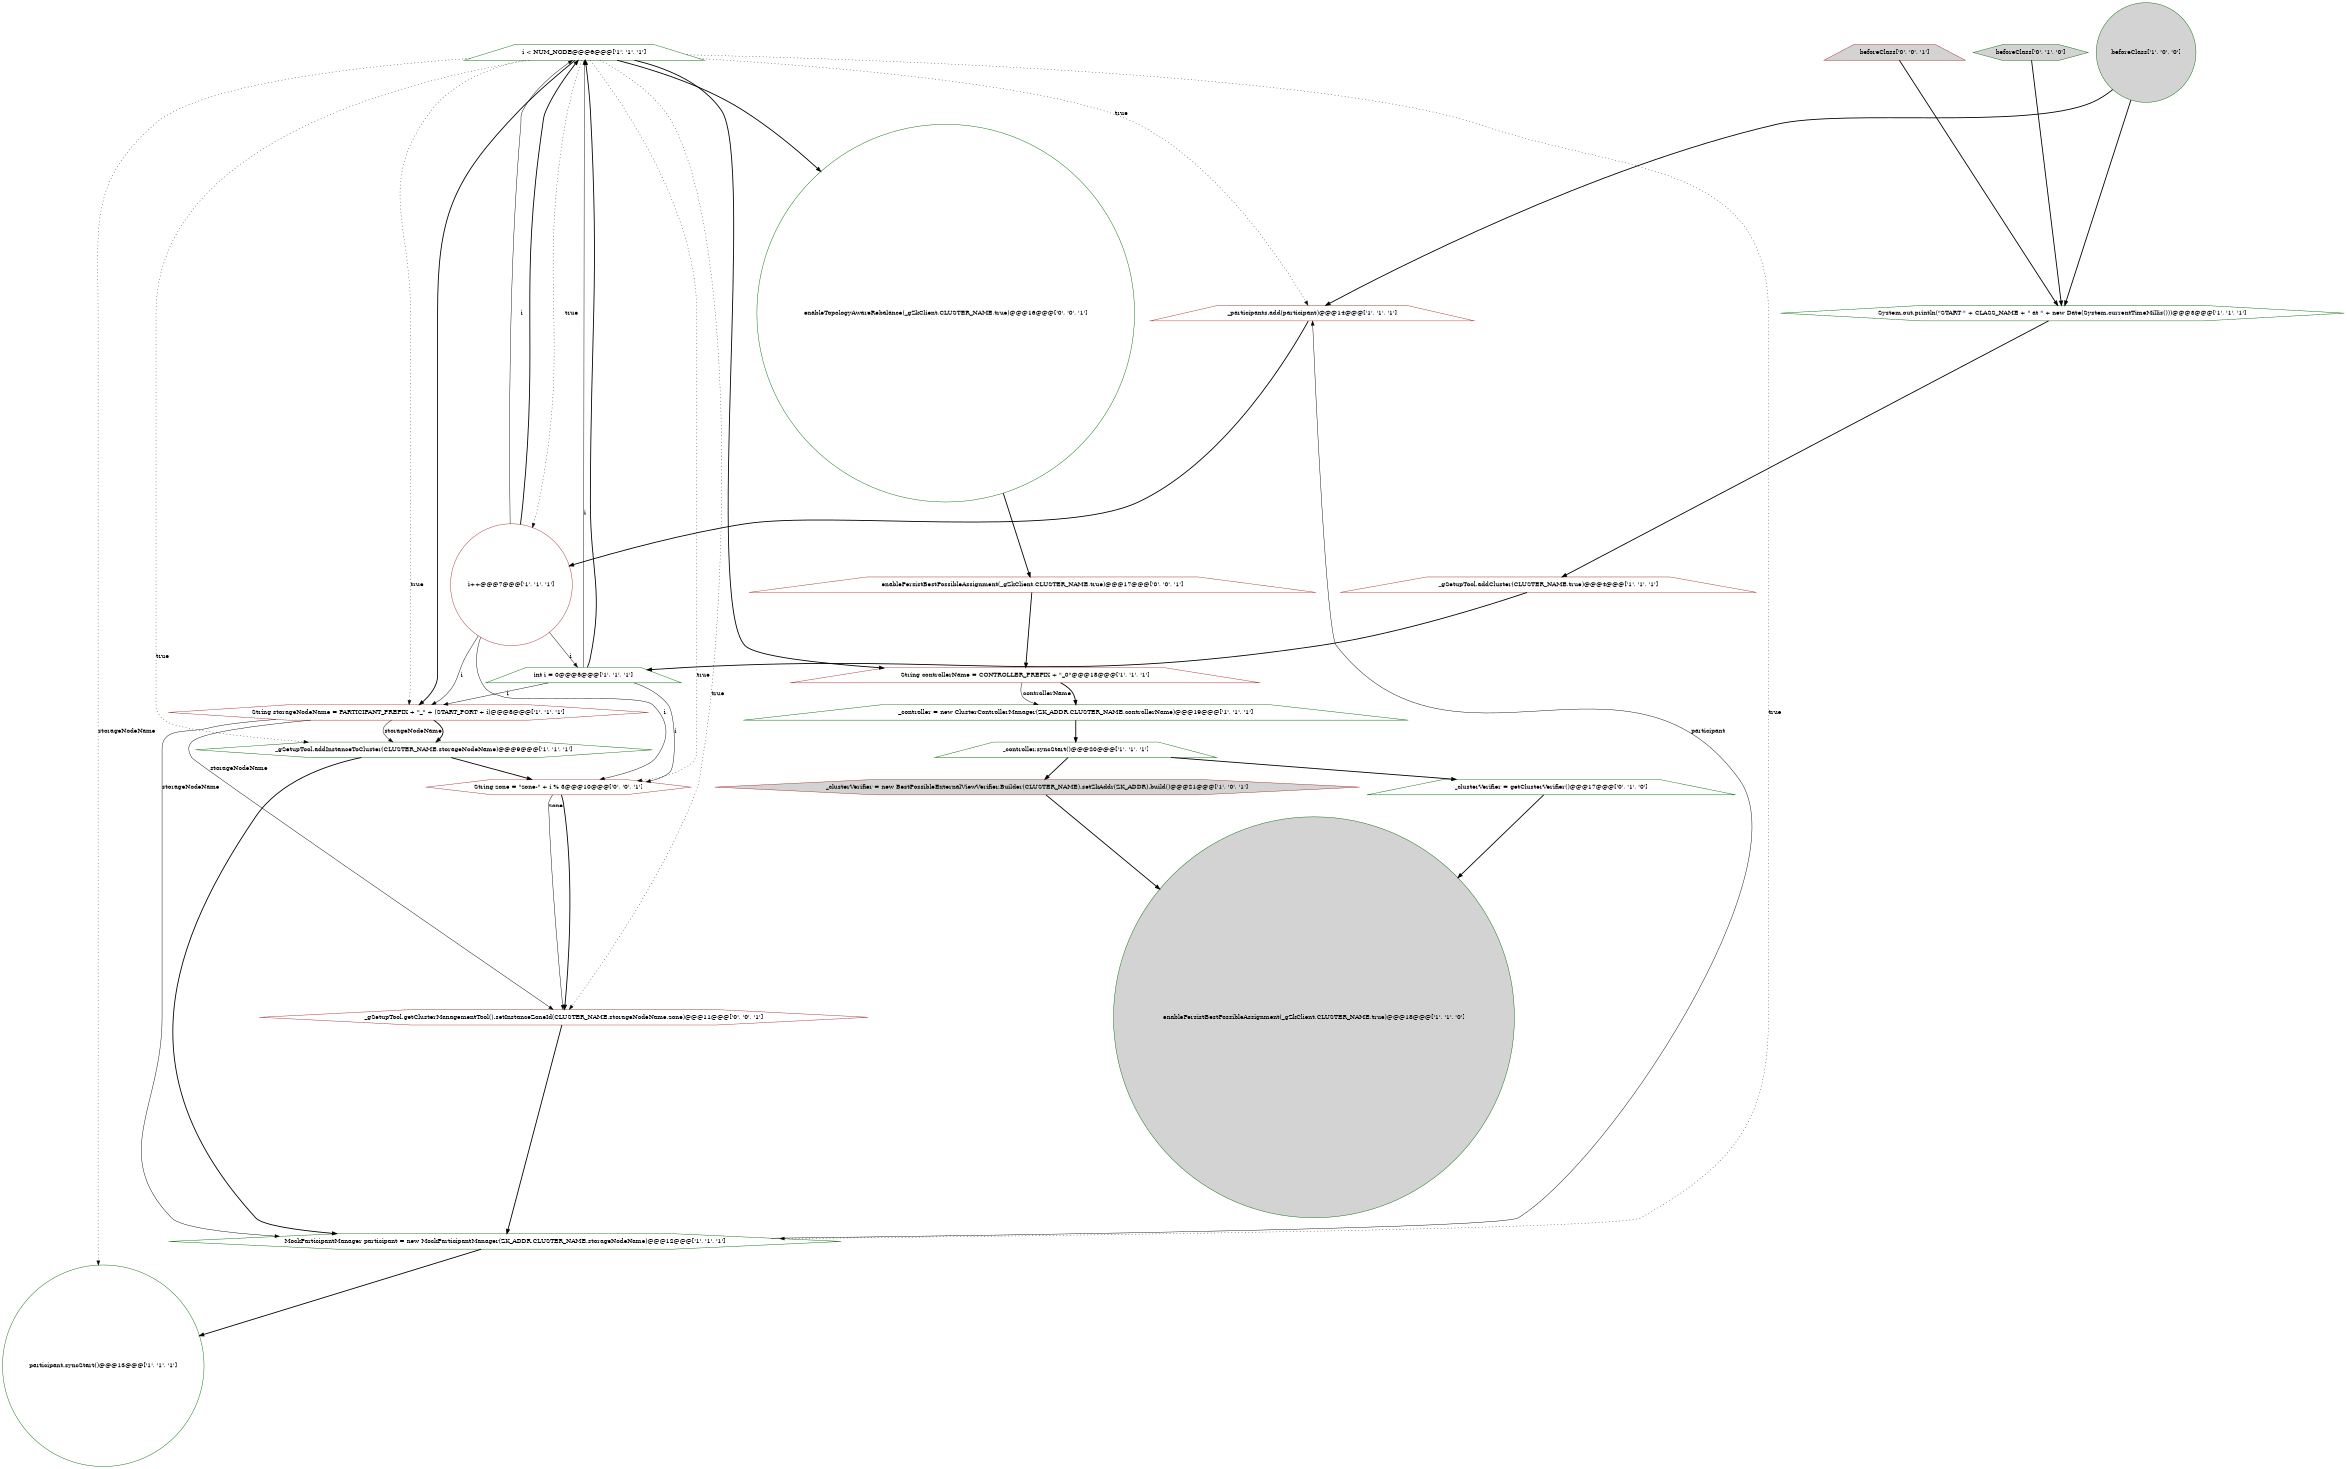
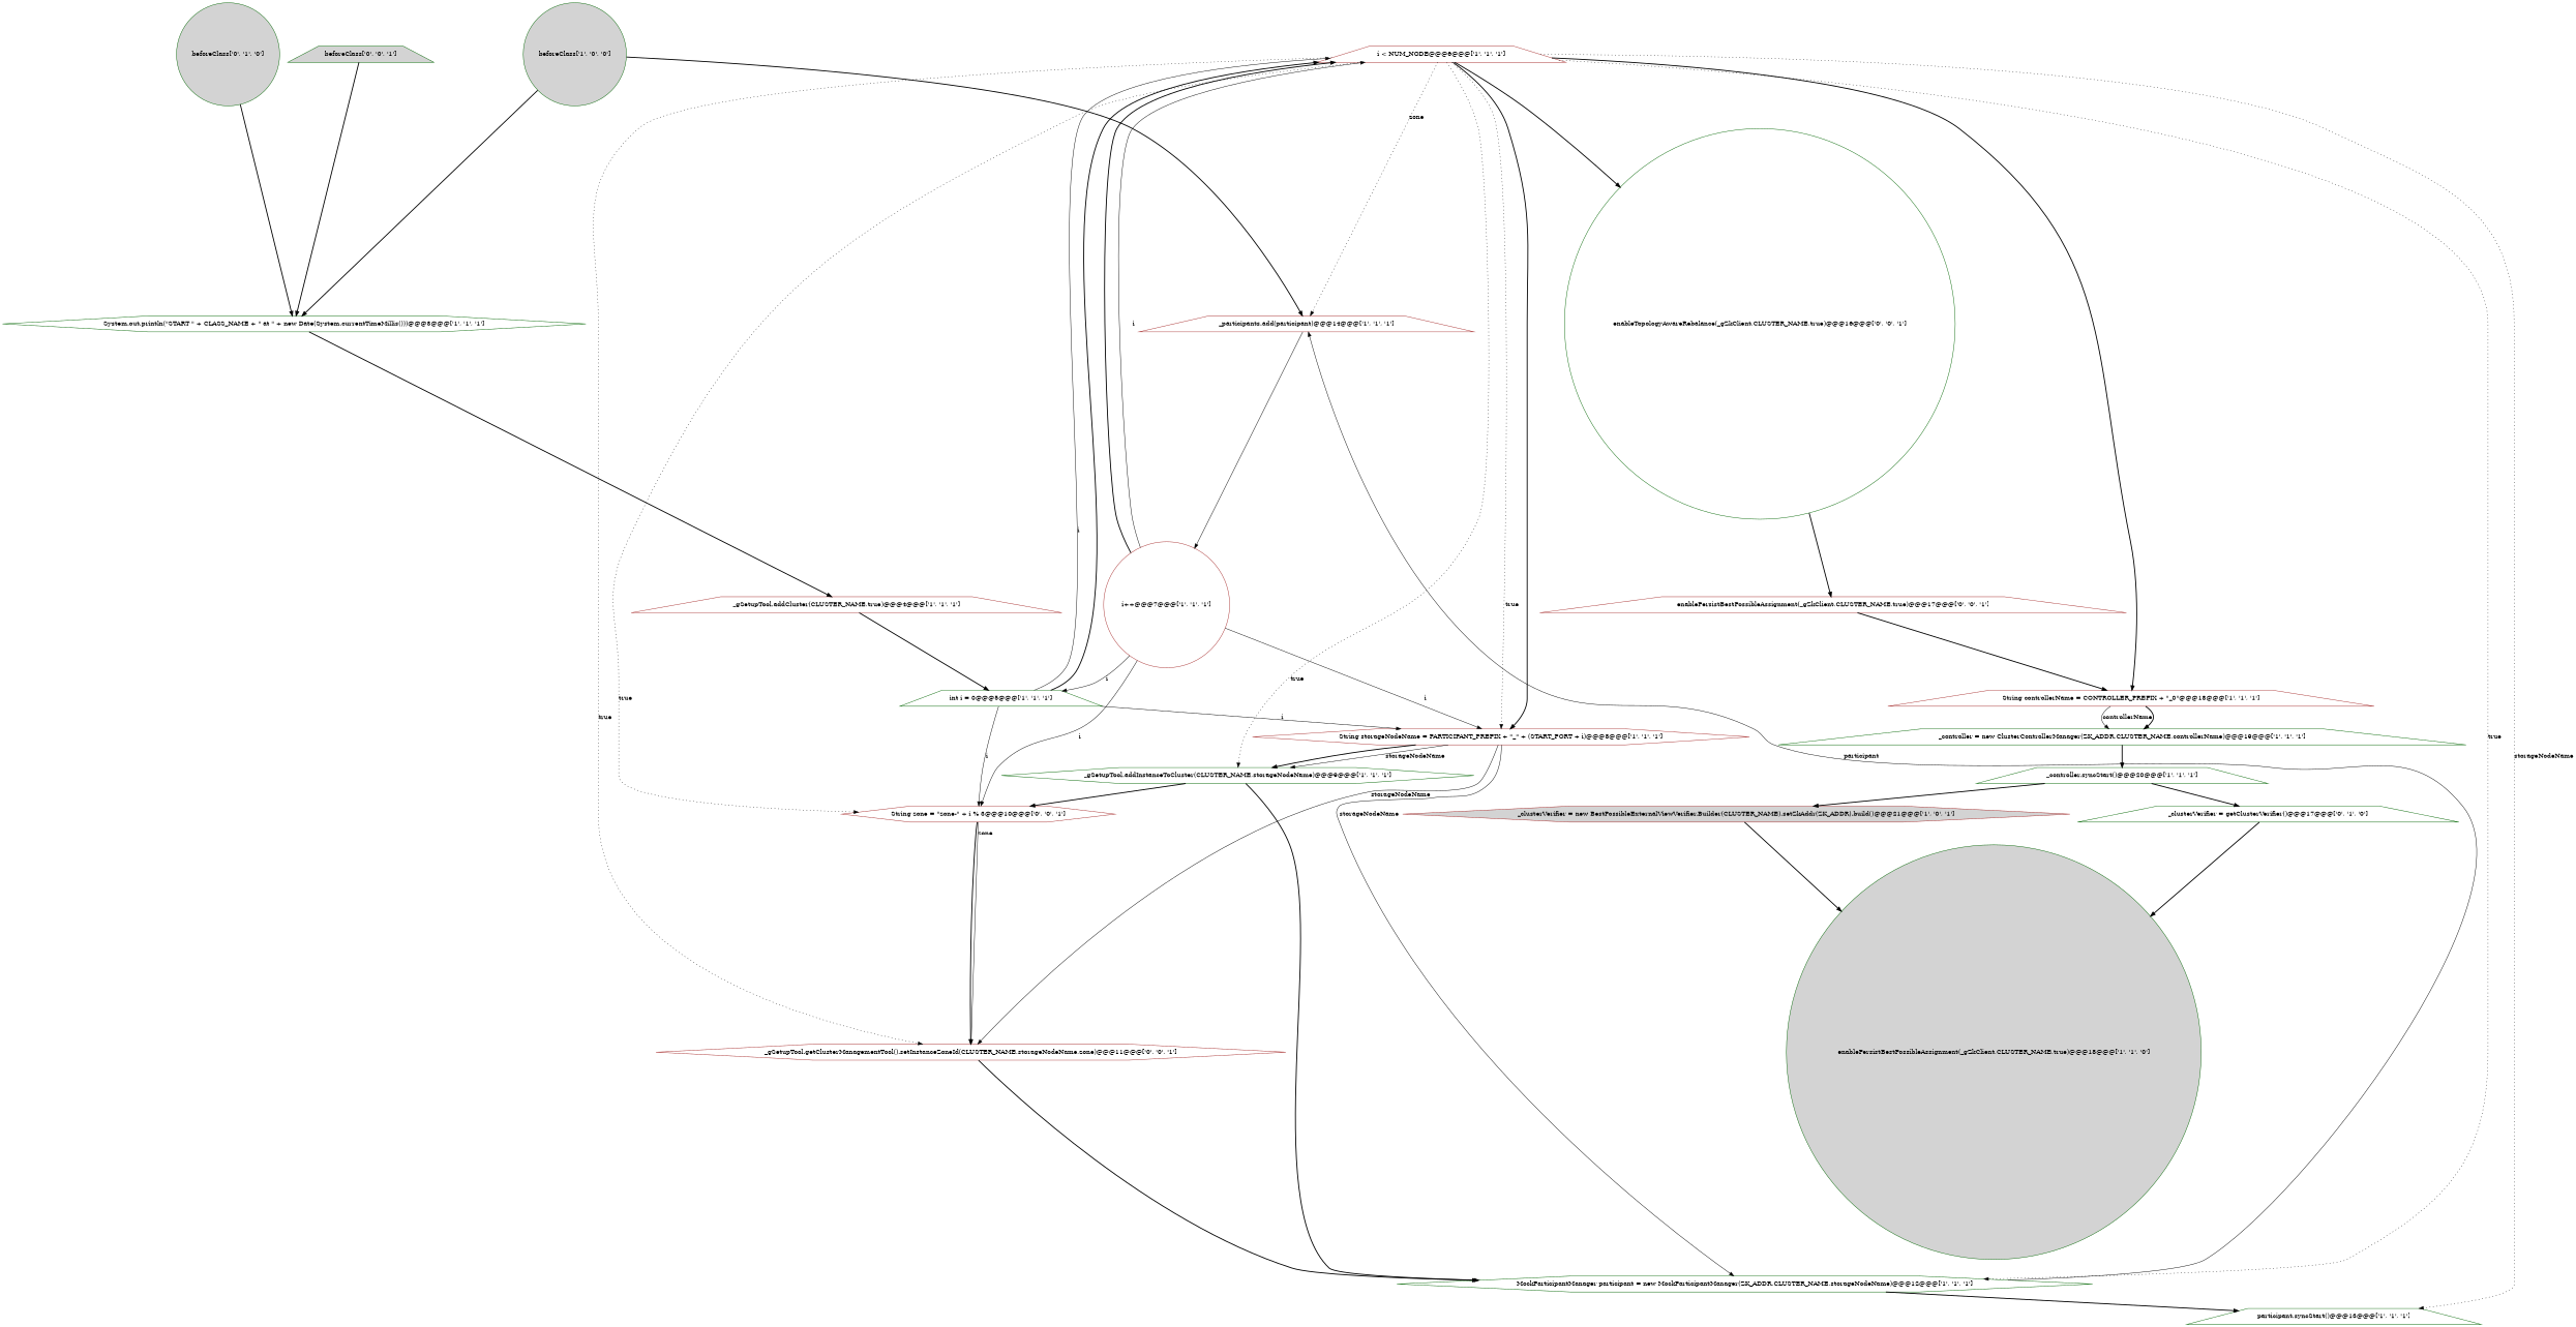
  digraph {
    node [color=darkgreen fillcolor=white shape=trapezium style=filled]
    edge [style=bold]
    n1 [label="_controller = new ClusterControllerManager(ZK_ADDR,CLUSTER_NAME,controllerName)@@@19@@@['1', '1', '1']"]
    n2 [label="_controller.syncStart()@@@20@@@['1', '1', '1']"]
    n3 [color=brown fillcolor=lightgray label="_clusterVerifier = new BestPossibleExternalViewVerifier.Builder(CLUSTER_NAME).setZkAddr(ZK_ADDR).build()@@@21@@@['1', '0', '1']" shape=hexagon]
    n4 [label="_clusterVerifier = getClusterVerifier()@@@17@@@['0', '1', '0']"]
-   n5 [fillcolor=lightgray label="beforeClass['0', '1', '0']" shape=hexagon]
+   n5 [fillcolor=lightgray label="beforeClass['0', '1', '0']" shape=circle]
    n6 [label="System.out.println(\"START \" + CLASS_NAME + \" at \" + new Date(System.currentTimeMillis()))@@@3@@@['1', '1', '1']" shape=hexagon]
    n7 [color=brown label="_gSetupTool.addCluster(CLUSTER_NAME,true)@@@4@@@['1', '1', '1']"]
-   n8 [label="participant.syncStart()@@@13@@@['1', '1', '1']" shape=circle]
+   n8 [label="participant.syncStart()@@@13@@@['1', '1', '1']"]
    n9 [color=brown label="_participants.add(participant)@@@14@@@['1', '1', '1']"]
    n10 [color=brown label="i++@@@7@@@['1', '1', '1']" shape=circle]
    n11 [label="int i = 0@@@5@@@['1', '1', '1']"]
    n12 [color=brown label="String zone = \"zone-\" + i % 3@@@10@@@['0', '0', '1']" shape=hexagon]
-   n13 [label="i < NUM_NODE@@@6@@@['1', '1', '1']"]
+   n13 [color=brown label="i < NUM_NODE@@@6@@@['1', '1', '1']"]
    n14 [color=brown label="String storageNodeName = PARTICIPANT_PREFIX + \"_\" + (START_PORT + i)@@@8@@@['1', '1', '1']" shape=hexagon]
    n15 [color=brown label="_gSetupTool.getClusterManagementTool().setInstanceZoneId(CLUSTER_NAME,storageNodeName,zone)@@@11@@@['0', '0', '1']" shape=hexagon]
    n16 [color=brown label="String controllerName = CONTROLLER_PREFIX + \"_0\"@@@18@@@['1', '1', '1']"]
    n17 [label="MockParticipantManager participant = new MockParticipantManager(ZK_ADDR,CLUSTER_NAME,storageNodeName)@@@12@@@['1', '1', '1']" shape=hexagon]
    n18 [label="enableTopologyAwareRebalance(_gZkClient,CLUSTER_NAME,true)@@@16@@@['0', '0', '1']" shape=circle]
    n19 [label="_gSetupTool.addInstanceToCluster(CLUSTER_NAME,storageNodeName)@@@9@@@['1', '1', '1']" shape=hexagon]
    n20 [fillcolor=lightgray label="enablePersistBestPossibleAssignment(_gZkClient,CLUSTER_NAME,true)@@@18@@@['1', '1', '0']" shape=circle]
    n21 [color=brown label="enablePersistBestPossibleAssignment(_gZkClient,CLUSTER_NAME,true)@@@17@@@['0', '0', '1']"]
-   n22 [color=brown fillcolor=lightgray label="beforeClass['0', '0', '1']"]
+   n22 [fillcolor=lightgray label="beforeClass['0', '0', '1']"]
    n23 [fillcolor=lightgray label="beforeClass['1', '0', '0']" shape=circle]
    n1 -> n2
    n2 -> n3
    n2 -> n4
    n3 -> n20
    n4 -> n20
    n5 -> n6
    n6 -> n7
    n7 -> n11
-   n9 -> n10
+   n9 -> n10 [style=solid]
    n10 -> n11 [label=i style=solid]
    n10 -> n12 [label=i style=solid]
    n10 -> n13 [label=i style=solid]
    n10 -> n13
    n10 -> n14 [label=i style=solid]
    n11 -> n12 [label=i style=solid]
    n11 -> n13 [label=i style=solid]
    n11 -> n13
    n11 -> n14 [label=i style=solid]
    n12 -> n15 [label=zone style=solid]
    n12 -> n15
    n13 -> n8 [label=storageNodeName style=dotted]
-   n13 -> n9 [label=true style=dotted]
-   n13 -> n10 [label=true style=dotted]
+   n13 -> n9 [label=zone style=dotted]
    n13 -> n12 [label=true style=dotted]
    n13 -> n14 [label=true style=dotted]
    n13 -> n14
    n13 -> n15 [label=true style=dotted]
    n13 -> n16
    n13 -> n17 [label=true style=dotted]
    n13 -> n18
    n13 -> n19 [label=true style=dotted]
    n14 -> n15 [label=storageNodeName style=solid]
    n14 -> n17 [label=storageNodeName style=solid]
    n14 -> n19 [label=storageNodeName style=solid]
    n14 -> n19
    n15 -> n17
    n16 -> n1 [label=controllerName style=solid]
    n16 -> n1
    n17 -> n8
    n17 -> n9 [label=participant style=solid]
    n18 -> n21
    n19 -> n12
    n19 -> n17
    n21 -> n16
    n22 -> n6
    n23 -> n6
    n23 -> n9
  }
